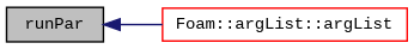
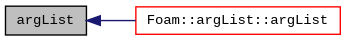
  digraph {
    rankdir=LR
    fontname="Liberation Mono"
    node [fontname="Liberation Mono" fontsize=10 shape=record]
-   n1 [color=black fillcolor=grey75 fontcolor=black height=0.2 label=runPar style=filled width=0.4]
+   n1 [color=black fillcolor=grey75 fontcolor=black height=0.2 label=argList style=filled width=0.4]
    n2 [color=red height=0.2 label="Foam::argList::argList" width=0.4]
    n1 -> n2 [color=midnightblue dir=back fontname="Liberation Mono" fontsize=10 labelfontname=Helvetica labelfontsize=10 style=solid]
  }
